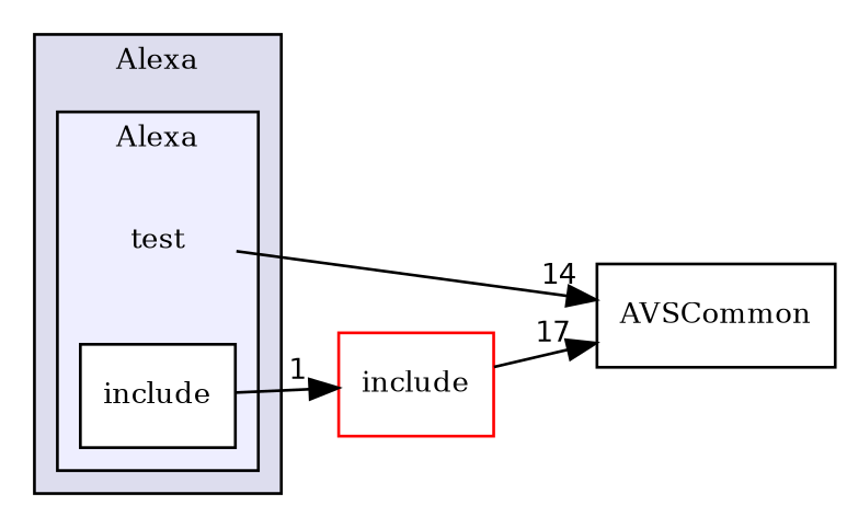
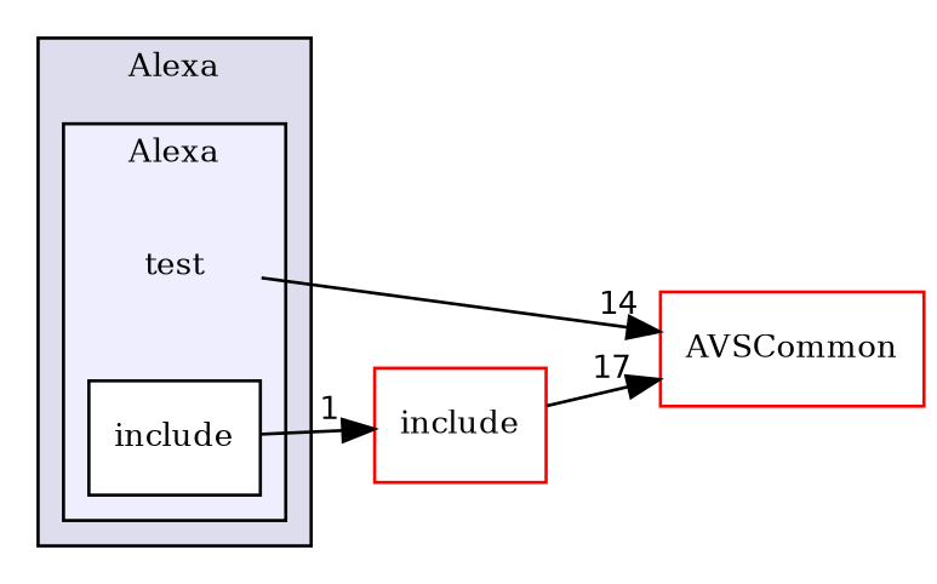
  digraph {
    compound=true
    rankdir=LR
    fontname="DejaVu Serif"
    node [fontname="DejaVu Serif" fontsize=10 shape=box color=red fillcolor=white style=filled]
    edge [labeldistance=1.5 labelfontname=Helvetica labelfontsize=10 fontname="DejaVu Serif"]
    n1 [label=test shape=plaintext color="" fillcolor="" style=""]
    n2 [color=black label=include]
-   n3 [color=black label=AVSCommon]
+   n3 [label=AVSCommon]
    n4 [label=include]
    subgraph cluster_1 {
      bgcolor="#ddddee"
      fontsize=10
      label=Alexa
      pencolor=black
      subgraph cluster_2 {
        bgcolor="#eeeeff"
        fontsize=10
        pencolor=black
        n1
        n2
      }
    }
    n1 -> n3 [headlabel=14]
    n2 -> n4 [headlabel=1]
    n4 -> n3 [headlabel=17]
  }
